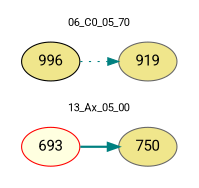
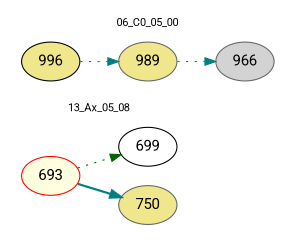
  digraph {
    fontname=Roboto
    rankdir=LR
    node [color=gray40 fillcolor=khaki fontname=Roboto style=filled]
    edge [color=teal fontname=Roboto style=dotted]
    n1 [color=red fillcolor=lightyellow label=693]
    n2 [label=750]
-   n4 [label=919]
+   n3 [color=black fillcolor=white label=699]
+   n4 [label=989]
+   n5 [fillcolor=lightgrey label=966]
    n6 [color=black label=996]
    subgraph cluster_1 {
      color=white
      fontsize=10
-     label="13_Ax_05_00"
+     label="13_Ax_05_08"
      n1
      n2
+     n3
    }
    subgraph cluster_2 {
      color=white
      fontsize=10
-     label="06_C0_05_70"
+     label="06_C0_05_00"
      n4
+     n5
      n6
    }
    n1 -> n2 [style=bold]
+   n1 -> n3 [color=darkgreen]
+   n4 -> n5
    n6 -> n4
  }
